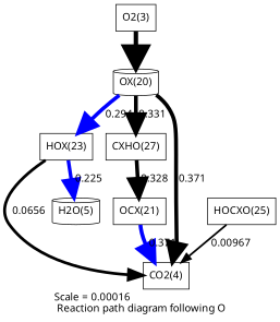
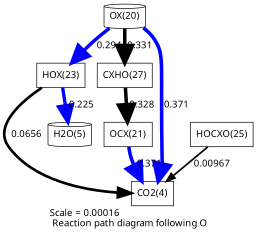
  digraph {
    fontname="Noto Sans"
    label="Scale = 0.00016\l Reaction path diagram following O"
    node [fontname="Noto Sans" shape=box]
    edge [arrowsize=2.58 color=black fontname="Noto Sans" penwidth=5.16]
-   n1 [label="O2(3)"]
    n2 [label="OX(20)" shape=cylinder]
    n3 [label="HOX(23)"]
    n4 [label="CXHO(27)"]
    n5 [label="CO2(4)"]
    n6 [label="H2O(5)" shape=cylinder]
    n7 [label="OCX(21)"]
    n8 [label="HOCXO(25)"]
-   n1 -> n2 [arrowsize=3 label=" 1" penwidth=6]
    n2 -> n3 [arrowsize=2.54 color=blue label=" 0.294" penwidth=5.08]
    n2 -> n4 [label=" 0.331"]
-   n2 -> n5 [arrowsize=2.63 label=" 0.371" penwidth=5.25]
+   n2 -> n5 [arrowsize=2.63 color=blue label=" 0.371" penwidth=5.25]
    n3 -> n5 [arrowsize=1.97 label=" 0.0656" penwidth=3.94]
    n3 -> n6 [arrowsize=2.44 color=blue label=" 0.225" penwidth=4.87]
    n4 -> n7 [label=" 0.328"]
    n7 -> n5 [arrowsize=2.63 color=blue label=" 0.371" penwidth=5.25]
    n8 -> n5 [arrowsize=1.25 label=" 0.00967" penwidth=2.5]
  }
